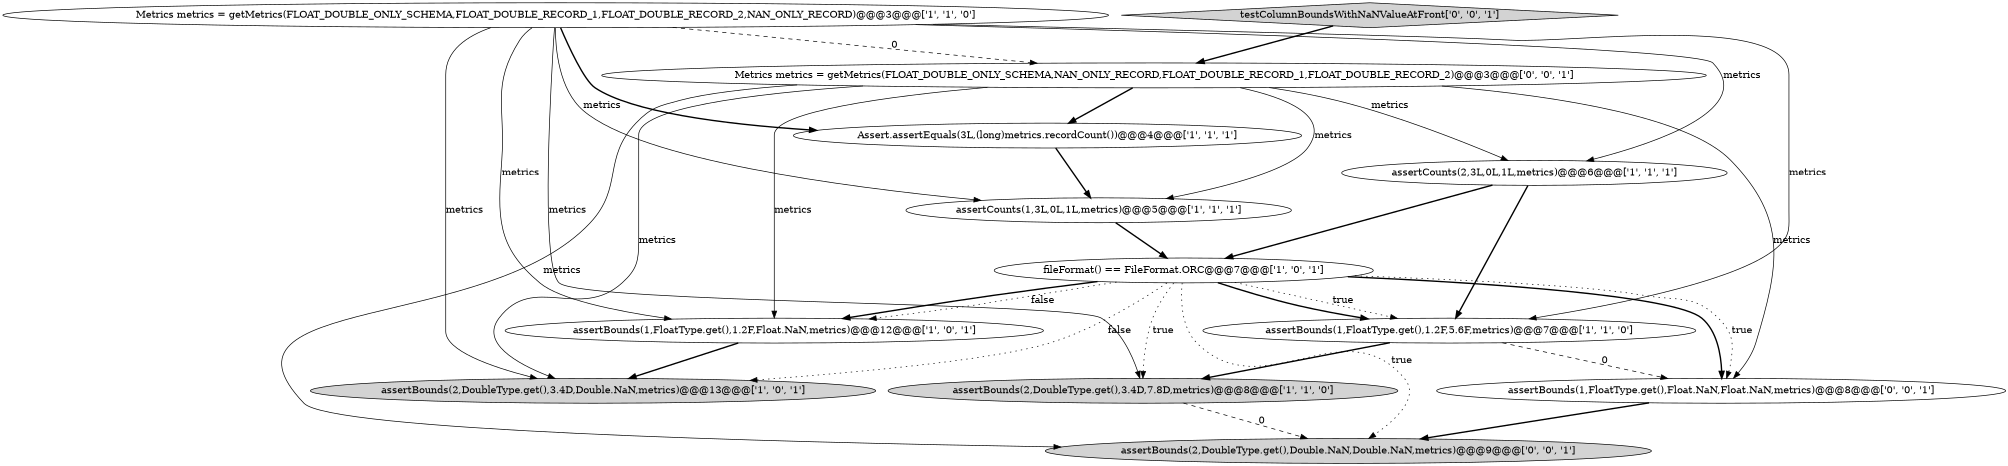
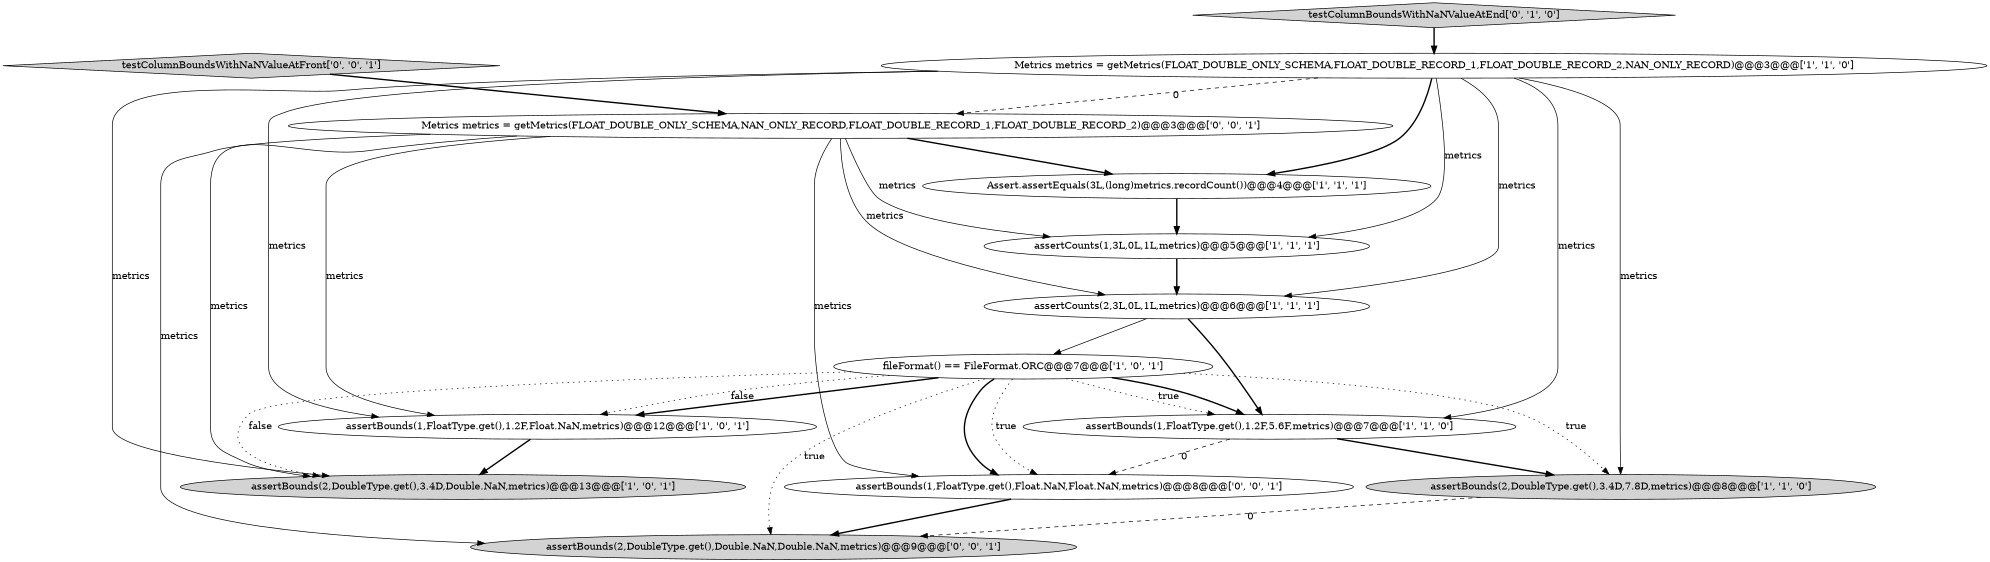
  digraph {
    node [fillcolor=white shape=ellipse style=filled]
    edge [style=bold]
    n1 [label="assertBounds(1,FloatType.get(),1.2F,Float.NaN,metrics)@@@12@@@['1', '0', '1']"]
    n2 [fillcolor=lightgray label="assertBounds(2,DoubleType.get(),3.4D,Double.NaN,metrics)@@@13@@@['1', '0', '1']"]
    n3 [label="assertCounts(1,3L,0L,1L,metrics)@@@5@@@['1', '1', '1']"]
    n4 [label="assertCounts(2,3L,0L,1L,metrics)@@@6@@@['1', '1', '1']"]
    n5 [label="fileFormat() == FileFormat.ORC@@@7@@@['1', '0', '1']"]
    n6 [label="assertBounds(1,FloatType.get(),1.2F,5.6F,metrics)@@@7@@@['1', '1', '0']"]
    n7 [fillcolor=lightgray label="testColumnBoundsWithNaNValueAtFront['0', '0', '1']" shape=diamond]
    n8 [label="Metrics metrics = getMetrics(FLOAT_DOUBLE_ONLY_SCHEMA,NAN_ONLY_RECORD,FLOAT_DOUBLE_RECORD_1,FLOAT_DOUBLE_RECORD_2)@@@3@@@['0', '0', '1']"]
    n9 [label="Assert.assertEquals(3L,(long)metrics.recordCount())@@@4@@@['1', '1', '1']"]
    n10 [label="assertBounds(1,FloatType.get(),Float.NaN,Float.NaN,metrics)@@@8@@@['0', '0', '1']"]
    n11 [fillcolor=lightgray label="assertBounds(2,DoubleType.get(),Double.NaN,Double.NaN,metrics)@@@9@@@['0', '0', '1']"]
    n12 [label="Metrics metrics = getMetrics(FLOAT_DOUBLE_ONLY_SCHEMA,FLOAT_DOUBLE_RECORD_1,FLOAT_DOUBLE_RECORD_2,NAN_ONLY_RECORD)@@@3@@@['1', '1', '0']"]
    n13 [fillcolor=lightgray label="assertBounds(2,DoubleType.get(),3.4D,7.8D,metrics)@@@8@@@['1', '1', '0']"]
+   n14 [fillcolor=lightgray label="testColumnBoundsWithNaNValueAtEnd['0', '1', '0']" shape=diamond]
    n1 -> n2
-   n3 -> n5
-   n4 -> n5
+   n3 -> n4
+   n4 -> n5 [style=solid]
    n4 -> n6
    n5 -> n1
    n5 -> n1 [label=false style=dotted]
    n5 -> n2 [label=false style=dotted]
    n5 -> n6 [label=true style=dotted]
    n5 -> n6
    n5 -> n10
    n5 -> n10 [label=true style=dotted]
    n5 -> n11 [label=true style=dotted]
    n5 -> n13 [label=true style=dotted]
    n6 -> n10 [label=0 style=dashed]
    n6 -> n13
    n7 -> n8
    n8 -> n1 [label=metrics style=solid]
    n8 -> n2 [label=metrics style=solid]
    n8 -> n3 [label=metrics style=solid]
    n8 -> n4 [label=metrics style=solid]
    n8 -> n9
    n8 -> n10 [label=metrics style=solid]
    n8 -> n11 [label=metrics style=solid]
    n9 -> n3
    n10 -> n11
    n12 -> n1 [label=metrics style=solid]
    n12 -> n2 [label=metrics style=solid]
    n12 -> n3 [label=metrics style=solid]
    n12 -> n4 [label=metrics style=solid]
    n12 -> n6 [label=metrics style=solid]
    n12 -> n8 [label=0 style=dashed]
    n12 -> n9
    n12 -> n13 [label=metrics style=solid]
    n13 -> n11 [label=0 style=dashed]
+   n14 -> n12
  }
